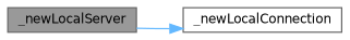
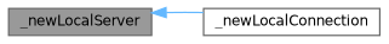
  digraph {
    rankdir=LR
    node [fontname=Helvetica fontsize=10 shape=box style=filled]
    n1 [color=gray40 fillcolor=grey60 fontcolor=black height=0.2 label=_newLocalServer width=0.4]
    n2 [color=grey40 fillcolor=white height=0.2 label=_newLocalConnection width=0.4]
-   n1 -> n2 [color=steelblue1 fontname=Helvetica fontsize=10 labelfontname=Helvetica labelfontsize=10 style=solid]
+   n2 -> n1 [color=steelblue1 fontname=Helvetica fontsize=10 labelfontname=Helvetica labelfontsize=10 style=solid]
  }
